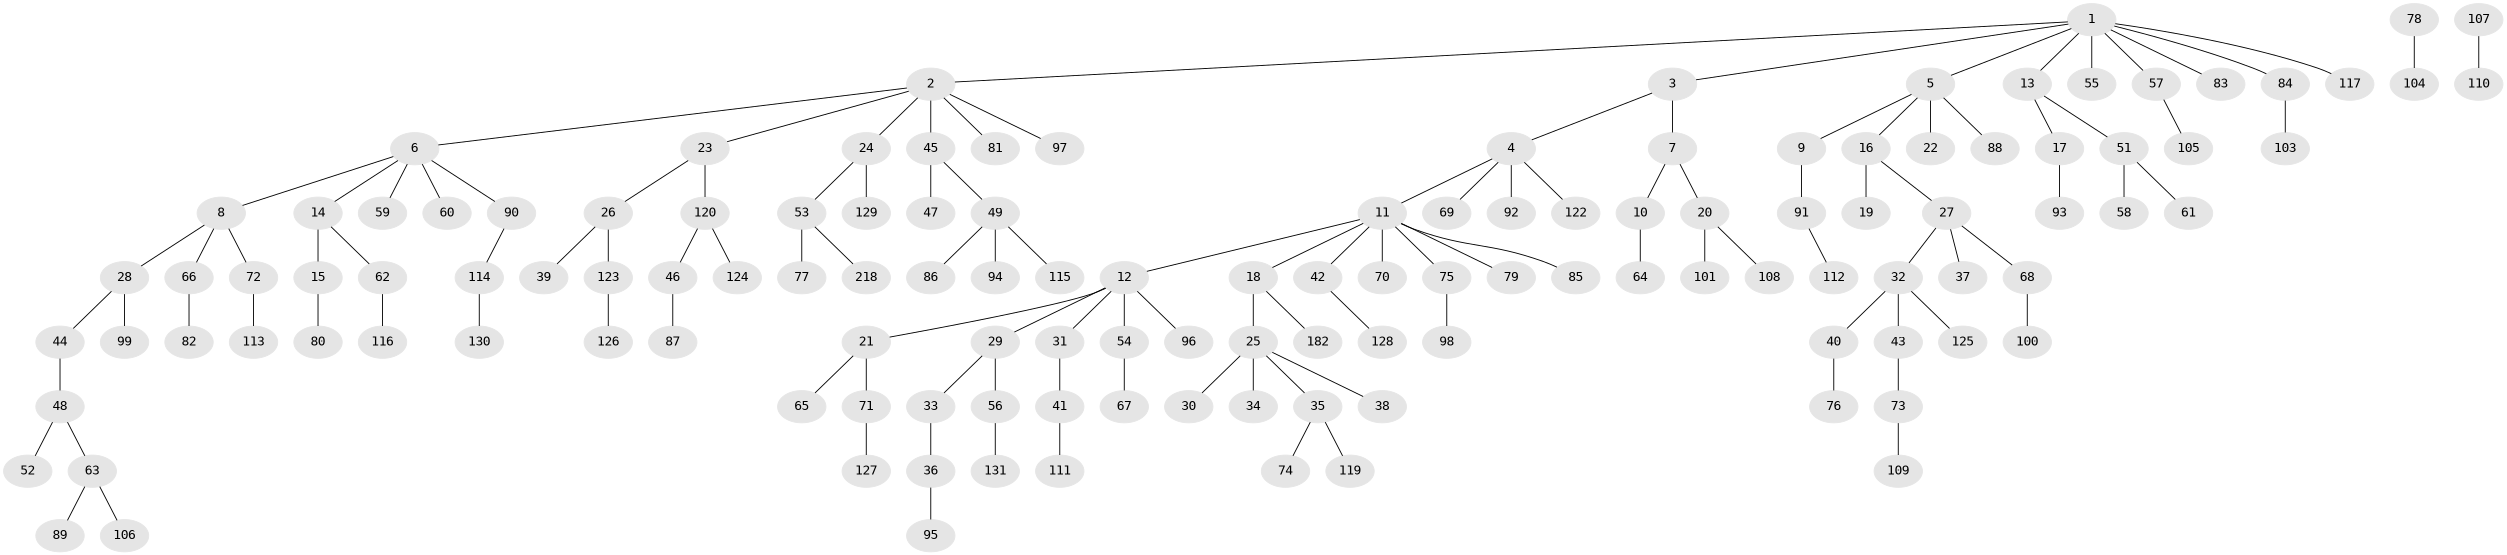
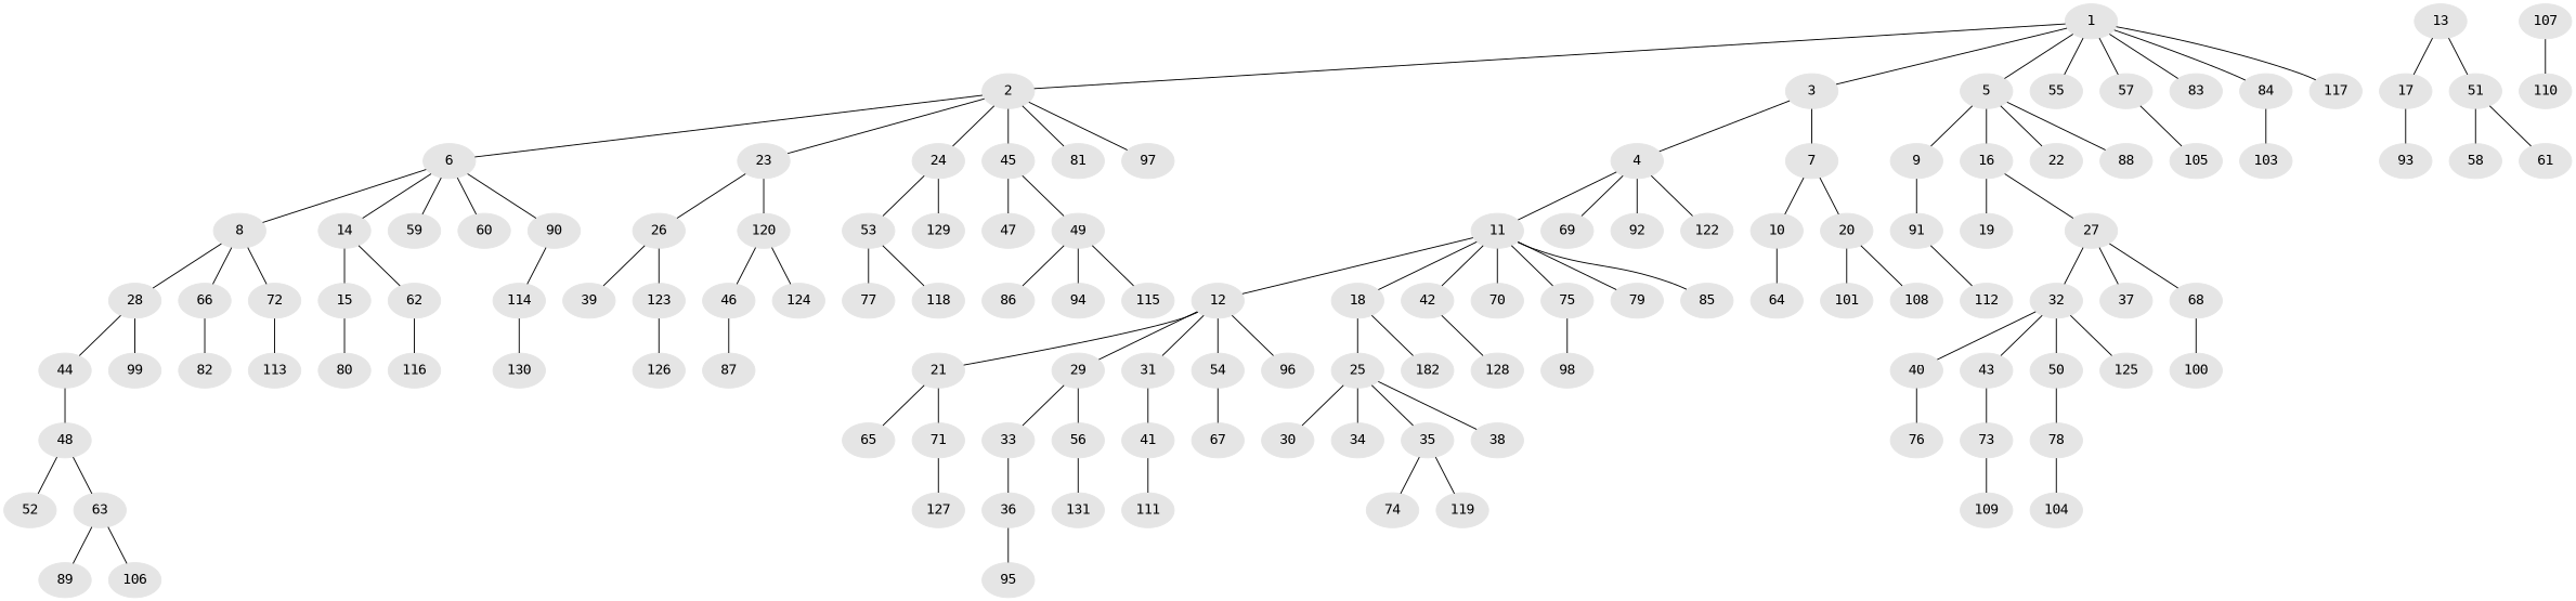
  graph {
    fontname="DejaVu Sans Mono"
    node [color=gray90 fontname="DejaVu Sans Mono" style=filled]
    edge [fontname="DejaVu Sans Mono"]
    1
    2
    3
    5
    13
    55
    57
    83
    84
    117
    6
    23
    24
    45
    81
    97
    4
    7
    9
    16
    22
    88
    17
    51
    105
    103
    8
    14
    59
    60
    90
    26
    120
    53
    129
    47
    49
    11
    69
    92
    122
    10
    20
    12
    18
    42
    70
    75
    79
    85
    91
    19
    27
    28
    66
    72
    15
    62
    114
    64
    101
    108
    44
    99
    82
    113
    112
    21
    29
    31
    54
    96
    25
    n74 [label=182]
    128
    98
    65
    71
    33
    56
    41
    67
    93
    58
    61
    80
    116
    32
    37
    68
    30
    34
    35
    38
    127
    39
    123
    46
    87
    124
    77
-   118 [label=218]
+   118
    74
    119
    126
    40
    43
+   50
    125
    100
    48
    36
    131
    111
    76
    73
    78
    95
    109
    52
    63
    86
    94
    115
    107
    110
    89
    106
    104
    130
    1 -- 2
    1 -- 3
    1 -- 5
-   1 -- 13
    1 -- 55
    1 -- 57
    1 -- 83
    1 -- 84
    1 -- 117
    2 -- 6
    2 -- 23
    2 -- 24
    2 -- 45
    2 -- 81
    2 -- 97
    3 -- 4
    3 -- 7
    5 -- 9
    5 -- 16
    5 -- 22
    5 -- 88
    13 -- 17
    13 -- 51
    57 -- 105
    84 -- 103
    6 -- 8
    6 -- 14
    6 -- 59
    6 -- 60
    6 -- 90
    23 -- 26
    23 -- 120
    24 -- 53
    24 -- 129
    45 -- 47
    45 -- 49
    4 -- 11
    4 -- 69
    4 -- 92
    4 -- 122
    7 -- 10
    7 -- 20
    9 -- 91
    16 -- 19
    16 -- 27
    17 -- 93
    51 -- 58
    51 -- 61
    8 -- 28
    8 -- 66
    8 -- 72
    14 -- 15
    14 -- 62
    90 -- 114
    26 -- 39
    26 -- 123
    120 -- 46
    120 -- 124
    53 -- 77
    53 -- 118
    49 -- 86
    49 -- 94
    49 -- 115
    11 -- 12
    11 -- 18
    11 -- 42
    11 -- 70
    11 -- 75
    11 -- 79
    11 -- 85
    10 -- 64
    20 -- 101
    20 -- 108
    12 -- 21
    12 -- 29
    12 -- 31
    12 -- 54
    12 -- 96
    18 -- 25
    18 -- n74
    42 -- 128
    75 -- 98
    91 -- 112
    27 -- 32
    27 -- 37
    27 -- 68
    28 -- 44
    28 -- 99
    66 -- 82
    72 -- 113
    15 -- 80
    62 -- 116
    114 -- 130
    44 -- 48
    21 -- 65
    21 -- 71
    29 -- 33
    29 -- 56
    31 -- 41
    54 -- 67
    25 -- 30
    25 -- 34
    25 -- 35
    25 -- 38
    71 -- 127
    33 -- 36
    56 -- 131
    41 -- 111
    32 -- 40
    32 -- 43
+   32 -- 50
    32 -- 125
    68 -- 100
    35 -- 74
    35 -- 119
    123 -- 126
    46 -- 87
    40 -- 76
    43 -- 73
+   50 -- 78
    48 -- 52
    48 -- 63
    36 -- 95
    73 -- 109
    78 -- 104
    63 -- 89
    63 -- 106
    107 -- 110
  }
